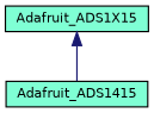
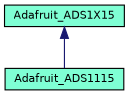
  digraph {
    node [color=black fillcolor=aquamarine fontname=Helvetica fontsize=10 shape=record style=filled]
-   n1 [fontcolor=black height=0.2 label=Adafruit_ADS1415 width=0.4]
+   n1 [fontcolor=black height=0.2 label=Adafruit_ADS1115 width=0.4]
    n2 [height=0.2 label=Adafruit_ADS1X15 width=0.4]
    n2 -> n1 [color=midnightblue dir=back fontname=Helvetica fontsize=10 labelfontname=Helvetica labelfontsize=10 style=solid]
  }
